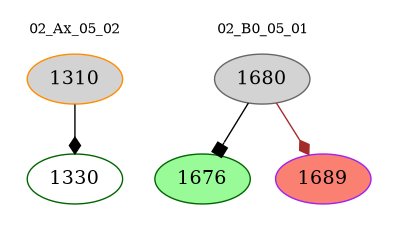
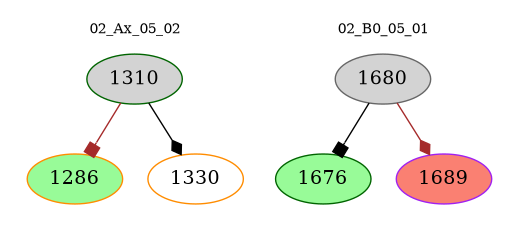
  digraph {
    node [color=darkgreen fillcolor=lightgrey style=filled]
    edge [arrowhead=box color=brown]
-   n1 [color=darkorange label=1310]
-   n3 [fillcolor=white label=1330]
+   n1 [label=1310]
+   n2 [color=darkorange fillcolor=palegreen label=1286]
+   n3 [color=darkorange fillcolor=white label=1330]
    n4 [color=gray40 label=1680]
    n5 [fillcolor=palegreen label=1676]
    n6 [color=purple fillcolor=salmon label=1689]
    subgraph cluster_1 {
      color=white
      fontsize=10
      label="02_Ax_05_02"
      n1
+     n2
      n3
    }
    subgraph cluster_2 {
      color=white
      fontsize=10
      label="02_B0_05_01"
      n4
      n5
      n6
    }
+   n1 -> n2
    n1 -> n3 [arrowhead=diamond color=black]
    n4 -> n5 [color=black]
    n4 -> n6 [arrowhead=diamond]
  }
